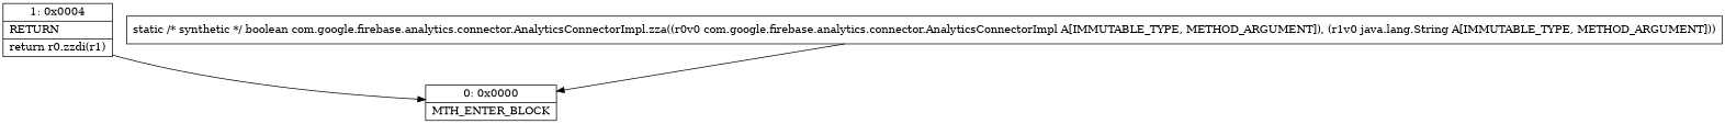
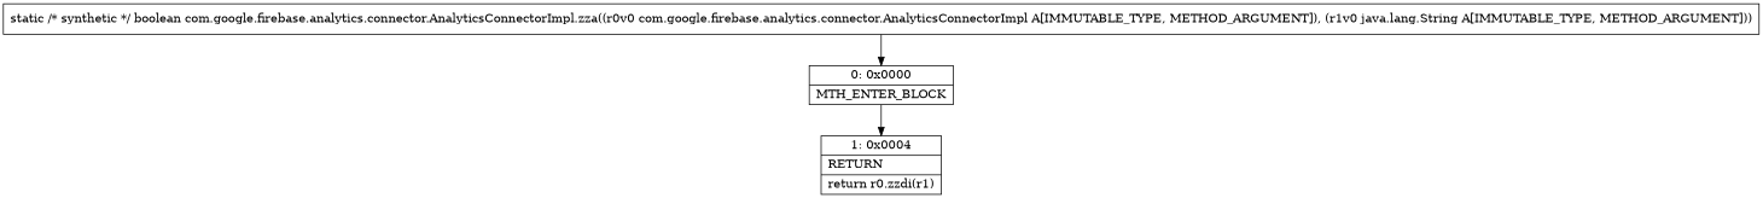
  digraph {
    node [shape=record]
    n1 [label="{0\:\ 0x0000|MTH_ENTER_BLOCK\l}"]
    n2 [label="{1\:\ 0x0004|RETURN\l|return r0.zzdi(r1)\l}"]
    n3 [label="{static \/* synthetic *\/ boolean com.google.firebase.analytics.connector.AnalyticsConnectorImpl.zza((r0v0 com.google.firebase.analytics.connector.AnalyticsConnectorImpl A[IMMUTABLE_TYPE, METHOD_ARGUMENT]), (r1v0 java.lang.String A[IMMUTABLE_TYPE, METHOD_ARGUMENT])) }"]
-   n2 -> n1
+   n1 -> n2
    n3 -> n1
  }
